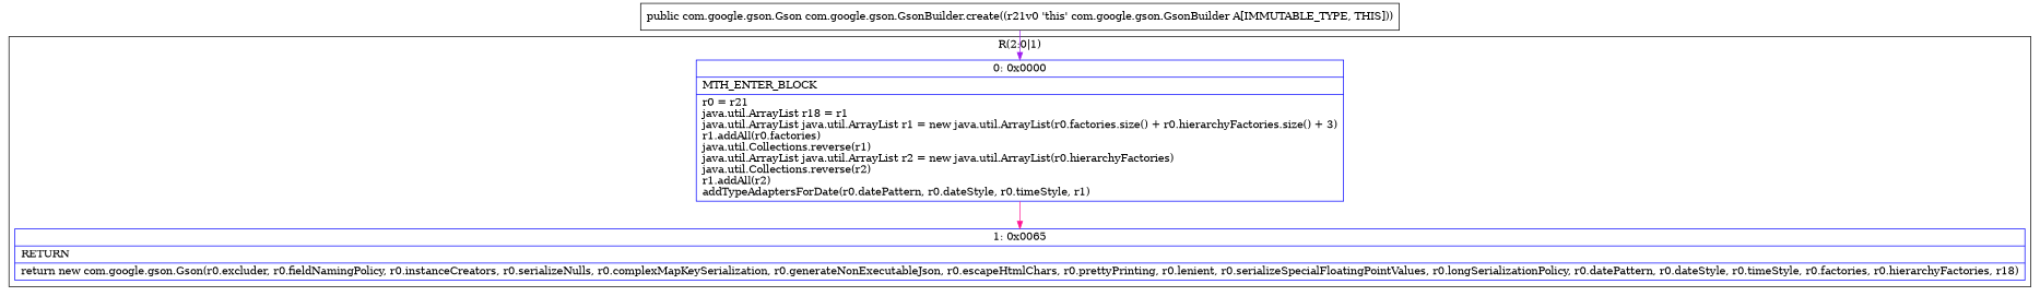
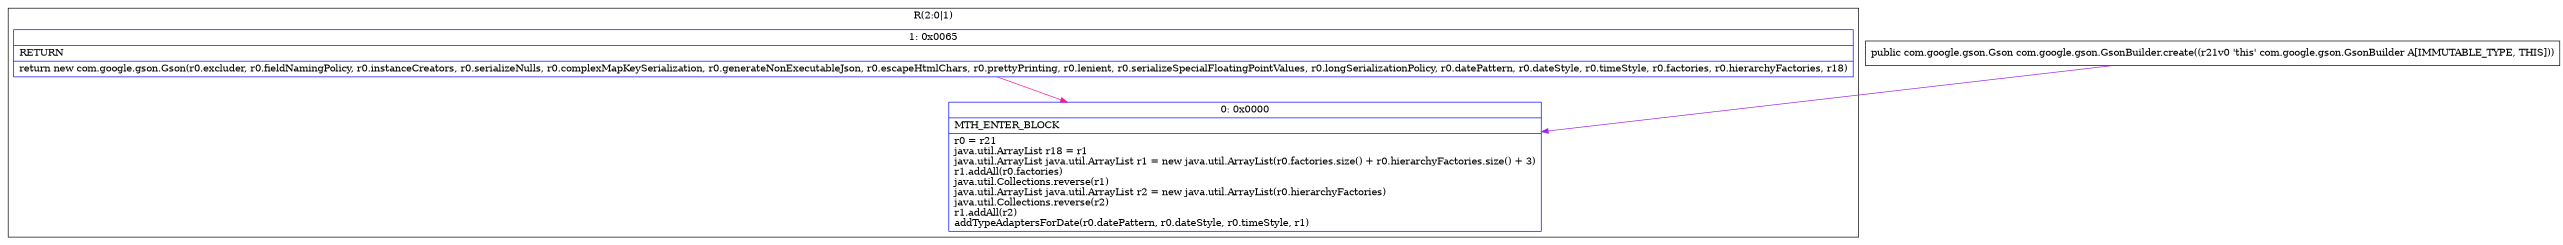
  digraph {
    node [color=blue shape=record]
    n1 [label="{0\:\ 0x0000|MTH_ENTER_BLOCK\l|r0 = r21\ljava.util.ArrayList r18 = r1\ljava.util.ArrayList java.util.ArrayList r1 = new java.util.ArrayList(r0.factories.size() + r0.hierarchyFactories.size() + 3)\lr1.addAll(r0.factories)\ljava.util.Collections.reverse(r1)\ljava.util.ArrayList java.util.ArrayList r2 = new java.util.ArrayList(r0.hierarchyFactories)\ljava.util.Collections.reverse(r2)\lr1.addAll(r2)\laddTypeAdaptersForDate(r0.datePattern, r0.dateStyle, r0.timeStyle, r1)\l}"]
    n2 [label="{1\:\ 0x0065|RETURN\l|return new com.google.gson.Gson(r0.excluder, r0.fieldNamingPolicy, r0.instanceCreators, r0.serializeNulls, r0.complexMapKeySerialization, r0.generateNonExecutableJson, r0.escapeHtmlChars, r0.prettyPrinting, r0.lenient, r0.serializeSpecialFloatingPointValues, r0.longSerializationPolicy, r0.datePattern, r0.dateStyle, r0.timeStyle, r0.factories, r0.hierarchyFactories, r18)\l}"]
    n3 [label="{public com.google.gson.Gson com.google.gson.GsonBuilder.create((r21v0 'this' com.google.gson.GsonBuilder A[IMMUTABLE_TYPE, THIS])) }" color=""]
    subgraph cluster_1 {
      label="R(2:0|1)"
      n1
      n2
    }
-   n1 -> n2 [color=deeppink]
+   n2 -> n1 [color=deeppink]
    n3 -> n1 [color=purple]
  }
